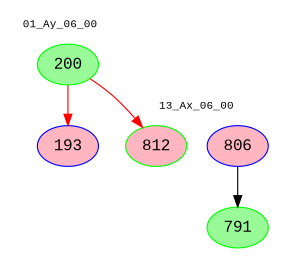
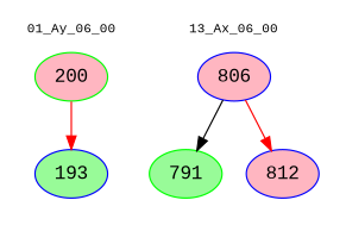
  digraph {
    fontname="Liberation Mono"
    node [color=blue fillcolor=lightpink fontname="Liberation Mono" style=filled]
    edge [color=red fontname="Liberation Mono"]
-   n1 [color=green fillcolor=palegreen label=200]
-   n2 [label=193]
+   n1 [color=green label=200]
+   n2 [fillcolor=palegreen label=193]
    n3 [color=green fillcolor=palegreen label=791]
    n4 [label=806]
-   n5 [color=green label=812]
+   n5 [label=812]
    subgraph cluster_1 {
      color=white
      fontsize=10
      label="01_Ay_06_00"
      n1
      n2
    }
    subgraph cluster_2 {
      color=white
      fontsize=10
      label="13_Ax_06_00"
      n3
      n4
      n5
    }
    n1 -> n2
    n4 -> n3 [color=black]
-   n1 -> n5
+   n4 -> n5
  }
